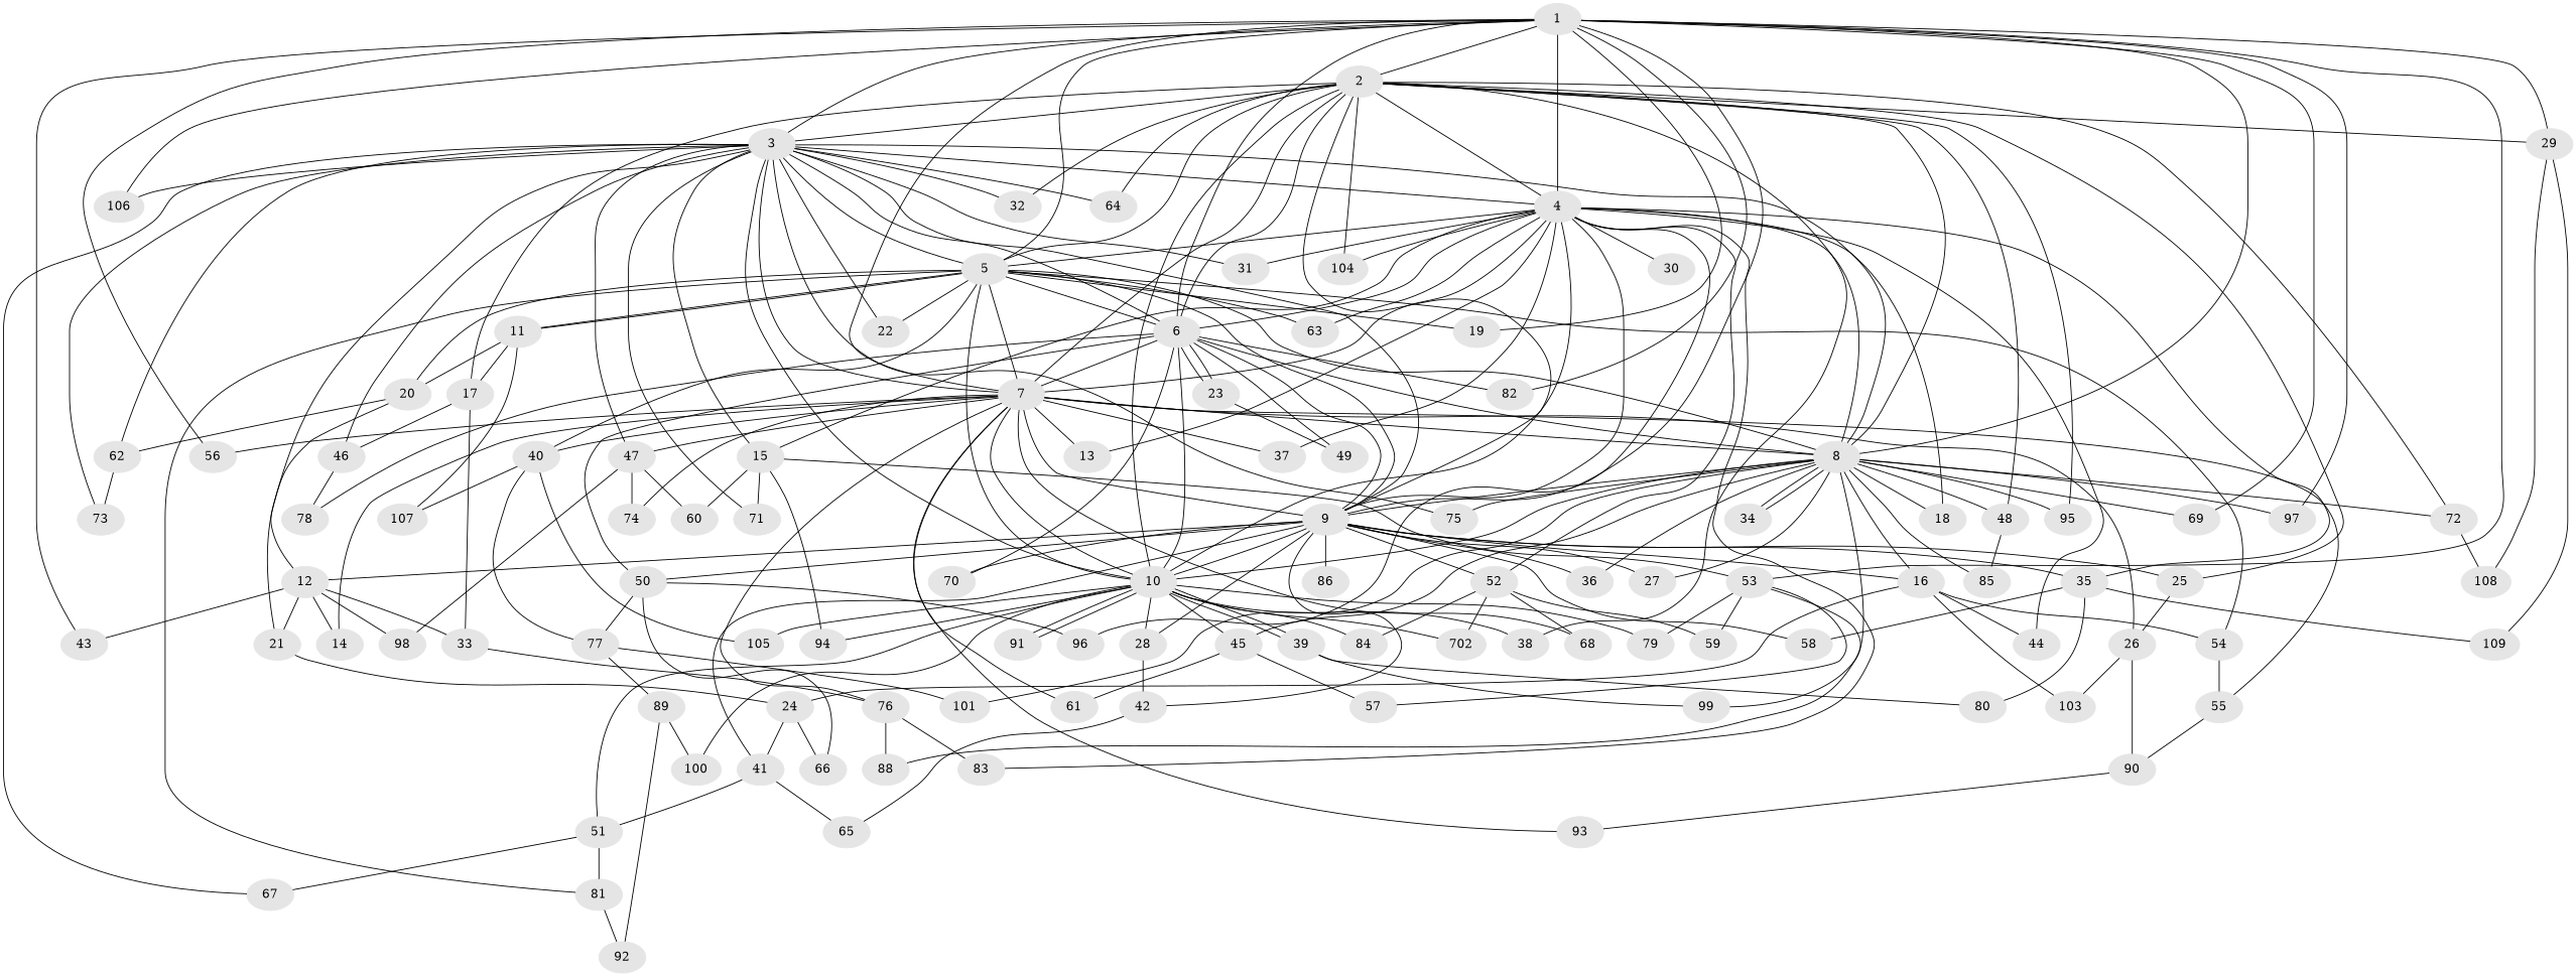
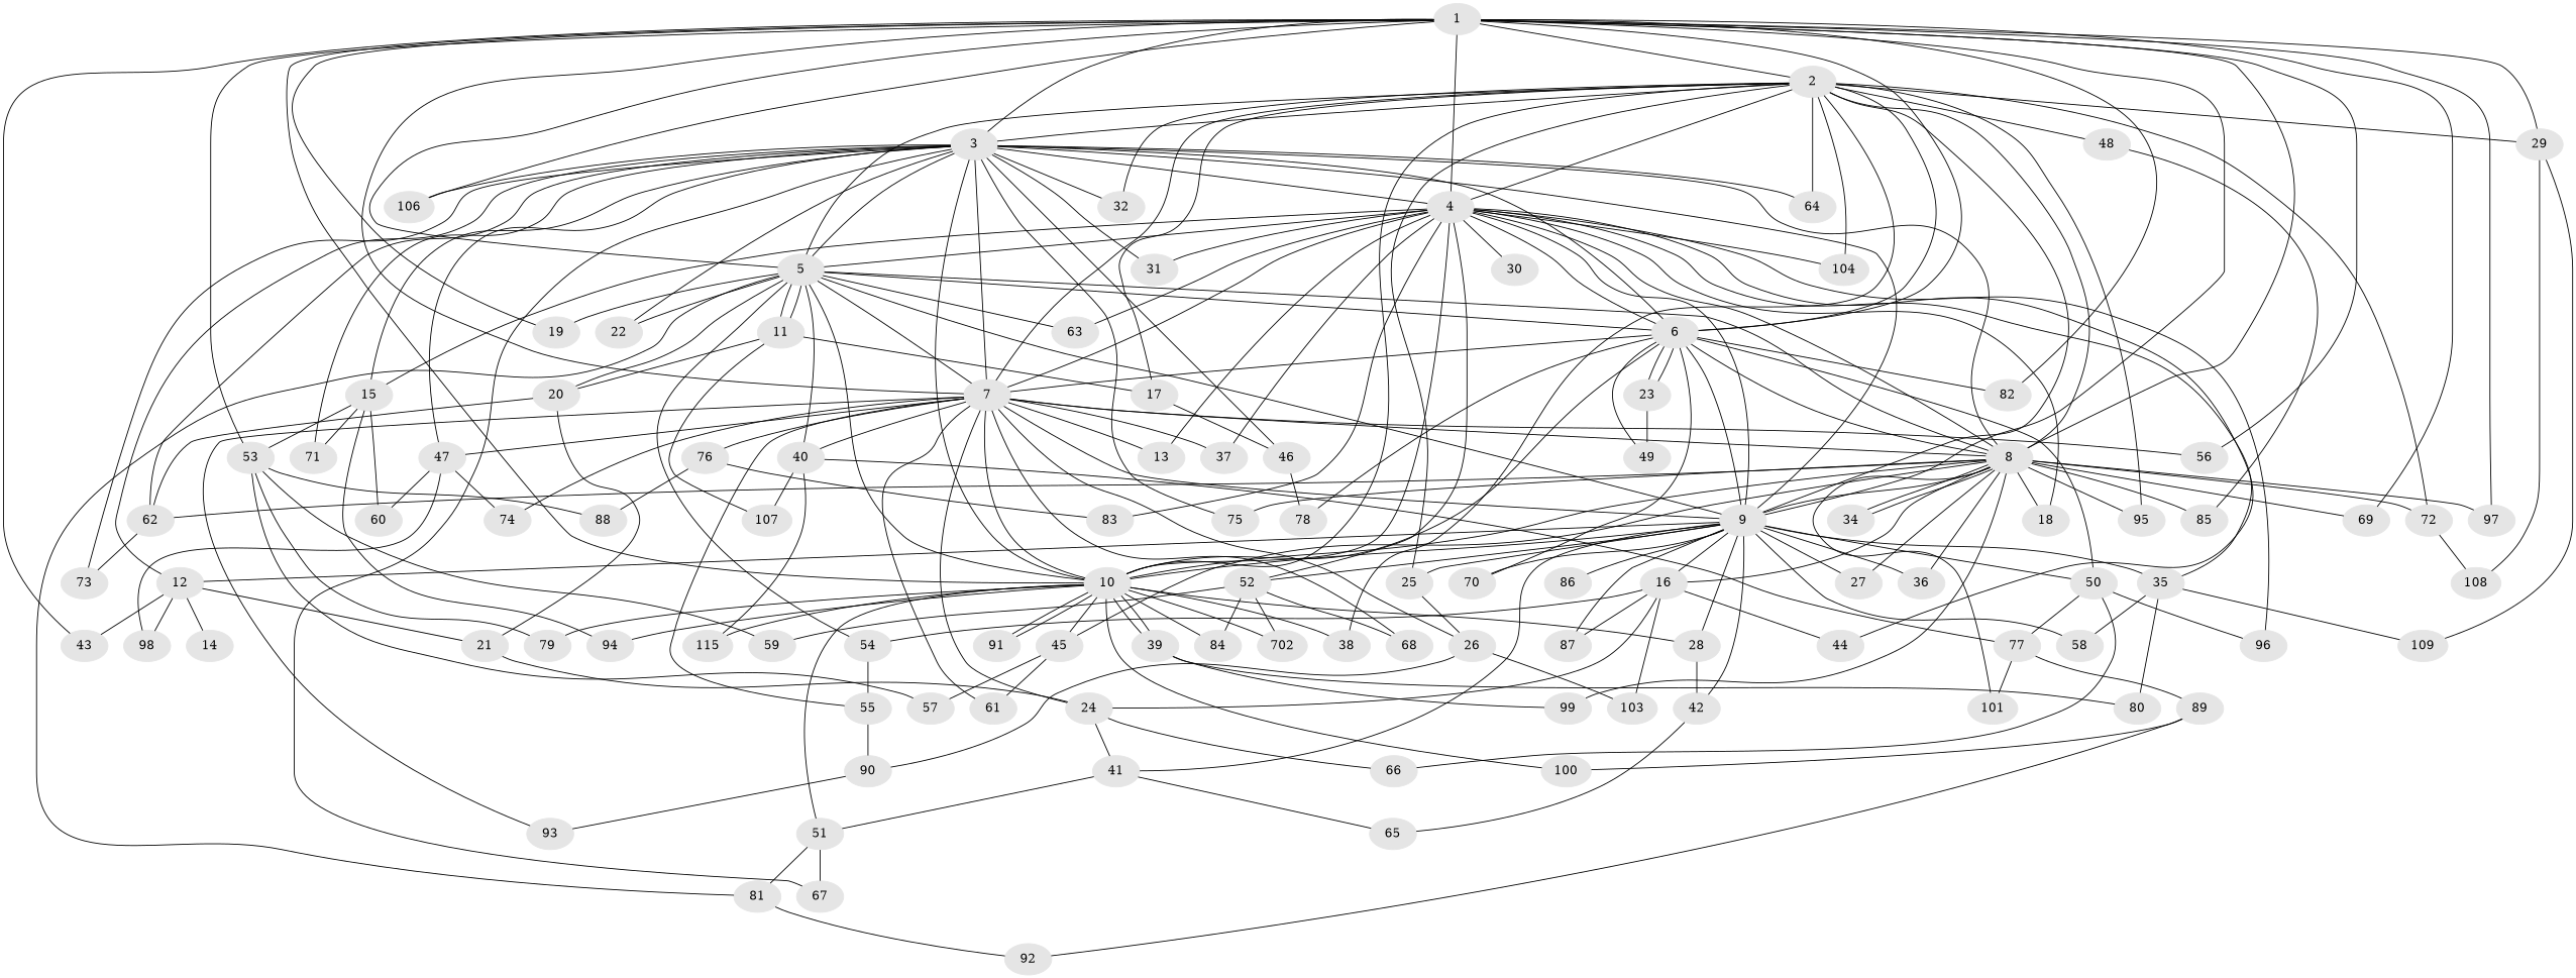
  graph {
    node [color=gray90 style=filled]
    1
    2
    3
    4
    5
    6
    7
    8
    9
    10
    19
    29
    43
    53
    56
    69
    82
    97
    106
    17
    25
    32
    38
    48
    64
    72
    95
    104
    12
    15
    22
    31
    46
    47
    62
    67
    71
    73
    75
    13
    18
    30
    35
    37
    44
    52
    63
    83
    96
    11
    20
    40
    54
    81
    23
    49
    50
    70
    78
    14
    26
    55
    61
    68
    74
    76
    93
    16
    27
    34
    36
    45
    85
    99
    101
    86
    28
    41
    42
    58
+   87
    39
    51
    79
    84
    91
    94
    100
    n89 [label=702]
-   105
+   105 [label=115]
    108
    109
    57
    59
    88
-   33
    21
    98
    60
    80
    107
    77
    92
    66
    103
    90
    24
    65
    89
    1 -- 2
    1 -- 3
    1 -- 4
    1 -- 5
    1 -- 6
    1 -- 7
    1 -- 8
    1 -- 9
+   1 -- 10
    1 -- 19
    1 -- 29
    1 -- 43
    1 -- 53
    1 -- 56
    1 -- 69
    1 -- 82
    1 -- 97
    1 -- 106
    2 -- 3
    2 -- 4
    2 -- 5
    2 -- 6
    2 -- 7
    2 -- 8
    2 -- 9
    2 -- 10
    2 -- 29
    2 -- 17
    2 -- 25
    2 -- 32
    2 -- 38
    2 -- 48
    2 -- 64
    2 -- 72
    2 -- 95
    2 -- 104
    3 -- 4
    3 -- 5
    3 -- 6
    3 -- 7
    3 -- 8
    3 -- 9
    3 -- 10
    3 -- 106
    3 -- 32
    3 -- 64
    3 -- 12
    3 -- 15
    3 -- 22
    3 -- 31
    3 -- 46
    3 -- 47
    3 -- 62
    3 -- 67
    3 -- 71
    3 -- 73
    3 -- 75
    4 -- 5
    4 -- 6
    4 -- 7
    4 -- 8
    4 -- 9
    4 -- 10
    4 -- 104
    4 -- 15
    4 -- 31
    4 -- 13
    4 -- 18
    4 -- 30
    4 -- 35
    4 -- 37
    4 -- 44
    4 -- 52
    4 -- 63
    4 -- 83
    4 -- 96
    5 -- 6
    5 -- 7
    5 -- 8
    5 -- 9
    5 -- 10
    5 -- 19
    5 -- 22
    5 -- 63
    5 -- 11
    5 -- 11
    5 -- 20
    5 -- 40
    5 -- 54
    5 -- 81
    6 -- 7
    6 -- 8
    6 -- 9
    6 -- 10
    6 -- 82
    6 -- 23
    6 -- 23
    6 -- 49
    6 -- 50
    6 -- 70
    6 -- 78
    7 -- 8
    7 -- 9
    7 -- 10
    7 -- 56
    7 -- 47
    7 -- 13
    7 -- 37
    7 -- 40
-   7 -- 14
+   7 -- 24
    7 -- 26
    7 -- 55
    7 -- 61
    7 -- 68
    7 -- 74
    7 -- 76
    7 -- 93
    8 -- 9
    8 -- 10
    8 -- 69
    8 -- 97
-   8 -- 48
+   8 -- 62
    8 -- 72
    8 -- 95
    8 -- 75
    8 -- 18
    8 -- 16
    8 -- 27
    8 -- 34
    8 -- 34
    8 -- 36
    8 -- 45
    8 -- 85
    8 -- 99
    8 -- 101
    9 -- 10
    9 -- 25
    9 -- 12
    9 -- 35
    9 -- 52
    9 -- 50
    9 -- 70
    9 -- 16
    9 -- 27
    9 -- 36
    9 -- 86
    9 -- 28
    9 -- 41
    9 -- 42
    9 -- 58
+   9 -- 87
    10 -- 38
    10 -- 45
    10 -- 28
    10 -- 39
    10 -- 39
    10 -- 51
    10 -- 79
    10 -- 84
    10 -- 91
    10 -- 91
    10 -- 94
    10 -- 100
    10 -- n89
    10 -- 105
    29 -- 108
    29 -- 109
    53 -- 79
    53 -- 57
    53 -- 59
    53 -- 88
    17 -- 46
-   17 -- 33
    25 -- 26
    48 -- 85
    72 -- 108
    12 -- 43
    12 -- 14
-   12 -- 33
    12 -- 21
    12 -- 98
    15 -- 53
    15 -- 71
    15 -- 94
    15 -- 60
    46 -- 78
    47 -- 74
    47 -- 98
    47 -- 60
    62 -- 73
    35 -- 58
    35 -- 109
    35 -- 80
    52 -- 68
    52 -- 84
    52 -- n89
    52 -- 59
    11 -- 17
    11 -- 20
    11 -- 107
    20 -- 62
    20 -- 21
    40 -- 105
    40 -- 107
    40 -- 77
    54 -- 55
    81 -- 92
    23 -- 49
    50 -- 96
    50 -- 77
    50 -- 66
    26 -- 103
    26 -- 90
    55 -- 90
    76 -- 83
    76 -- 88
    16 -- 44
    16 -- 54
+   16 -- 87
    16 -- 103
    16 -- 24
    45 -- 61
    45 -- 57
    28 -- 42
    41 -- 51
    41 -- 65
    42 -- 65
    39 -- 99
    39 -- 80
    51 -- 67
    51 -- 81
-   33 -- 76
    21 -- 24
    77 -- 101
    77 -- 89
    90 -- 93
    24 -- 41
    24 -- 66
    89 -- 100
    89 -- 92
  }
